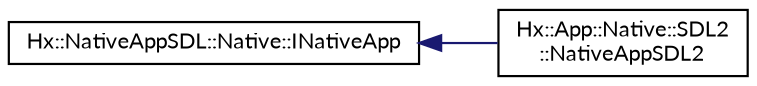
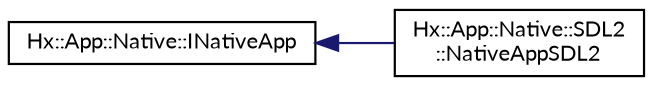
  digraph {
    rankdir=LR
    fontname=Lato
    node [color=black fillcolor=white fontname=Lato fontsize=10 shape=record style=filled]
-   n1 [height=0.2 label="Hx::NativeAppSDL::Native::INativeApp" width=0.4]
+   n1 [height=0.2 label="Hx::App::Native::INativeApp" width=0.4]
    n2 [height=0.2 label="Hx::App::Native::SDL2\l::NativeAppSDL2" width=0.4]
    n1 -> n2 [color=midnightblue dir=back fontname=Lato fontsize=10 labelfontname=Helvetica labelfontsize=10 style=solid]
  }
